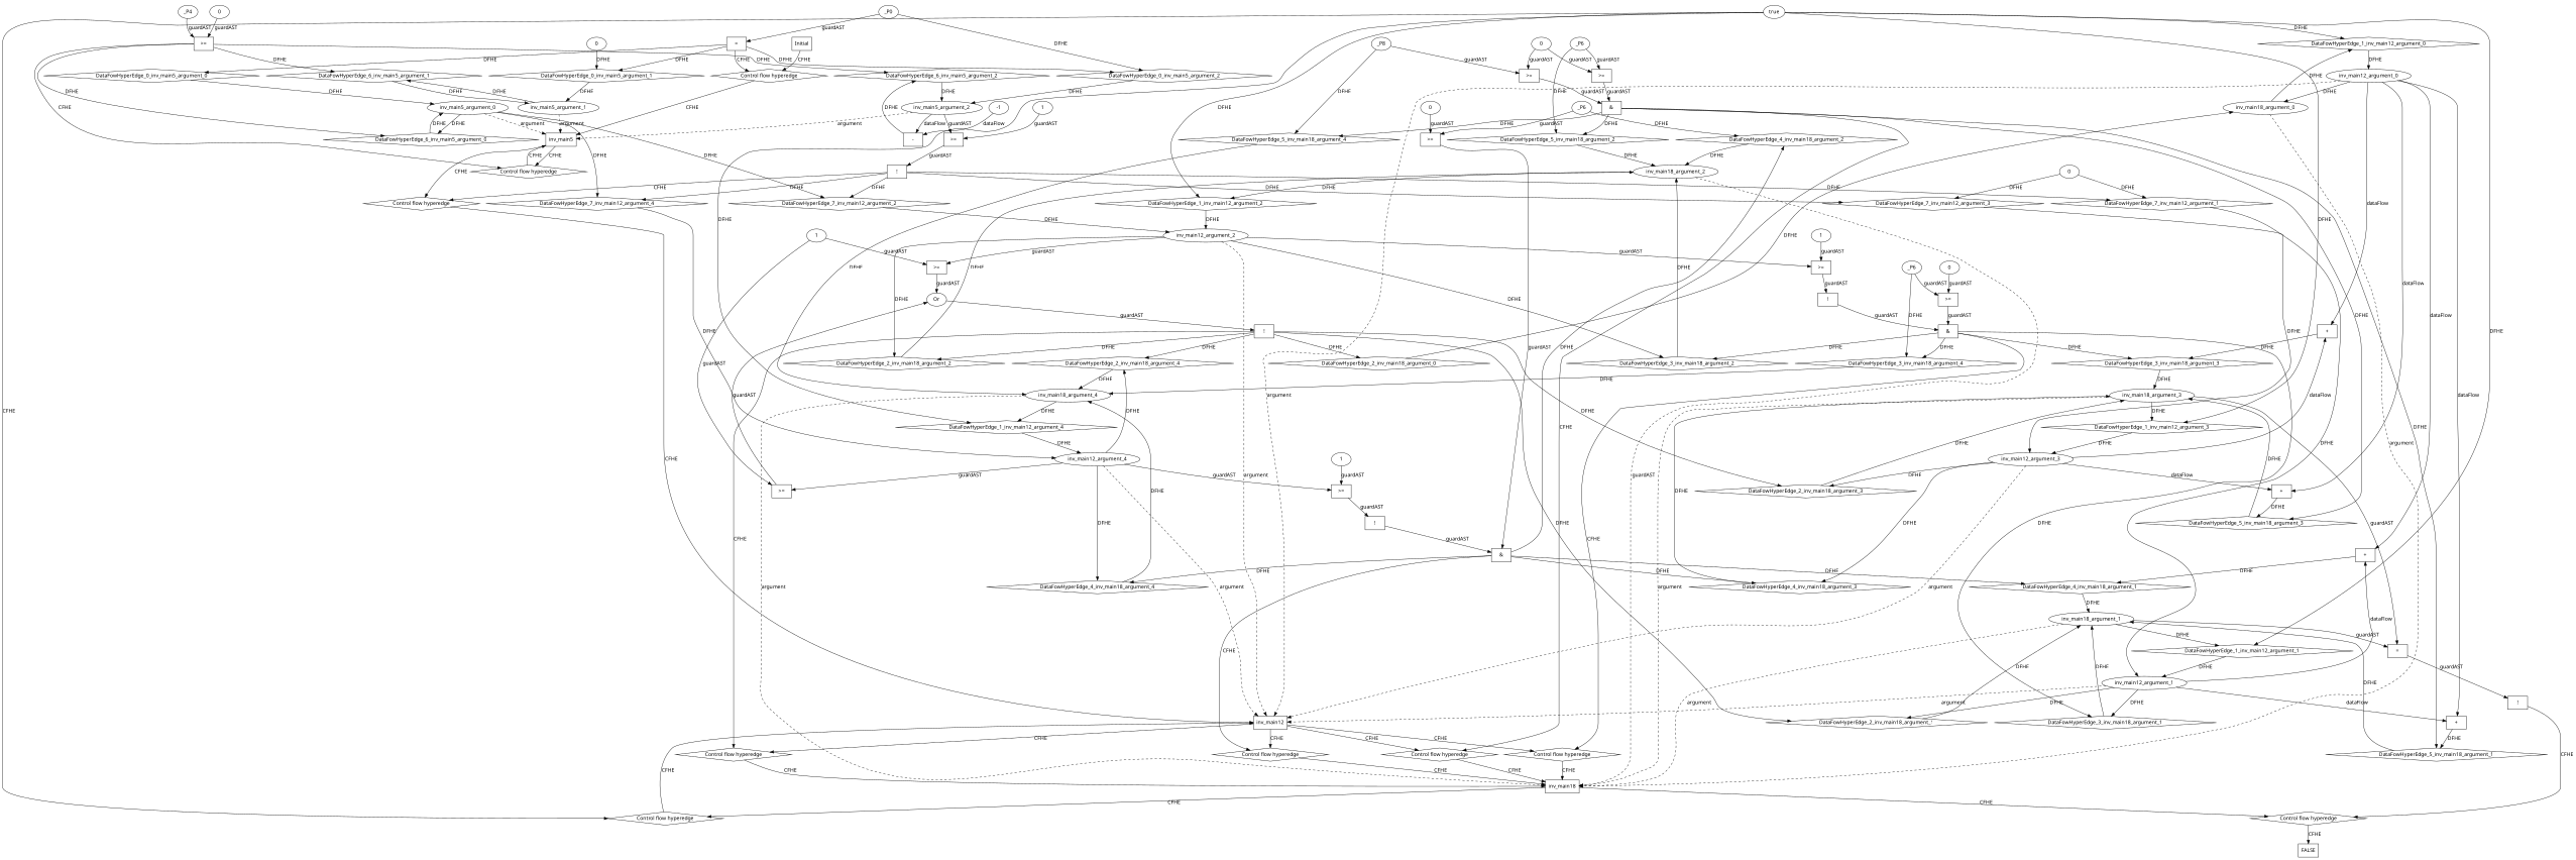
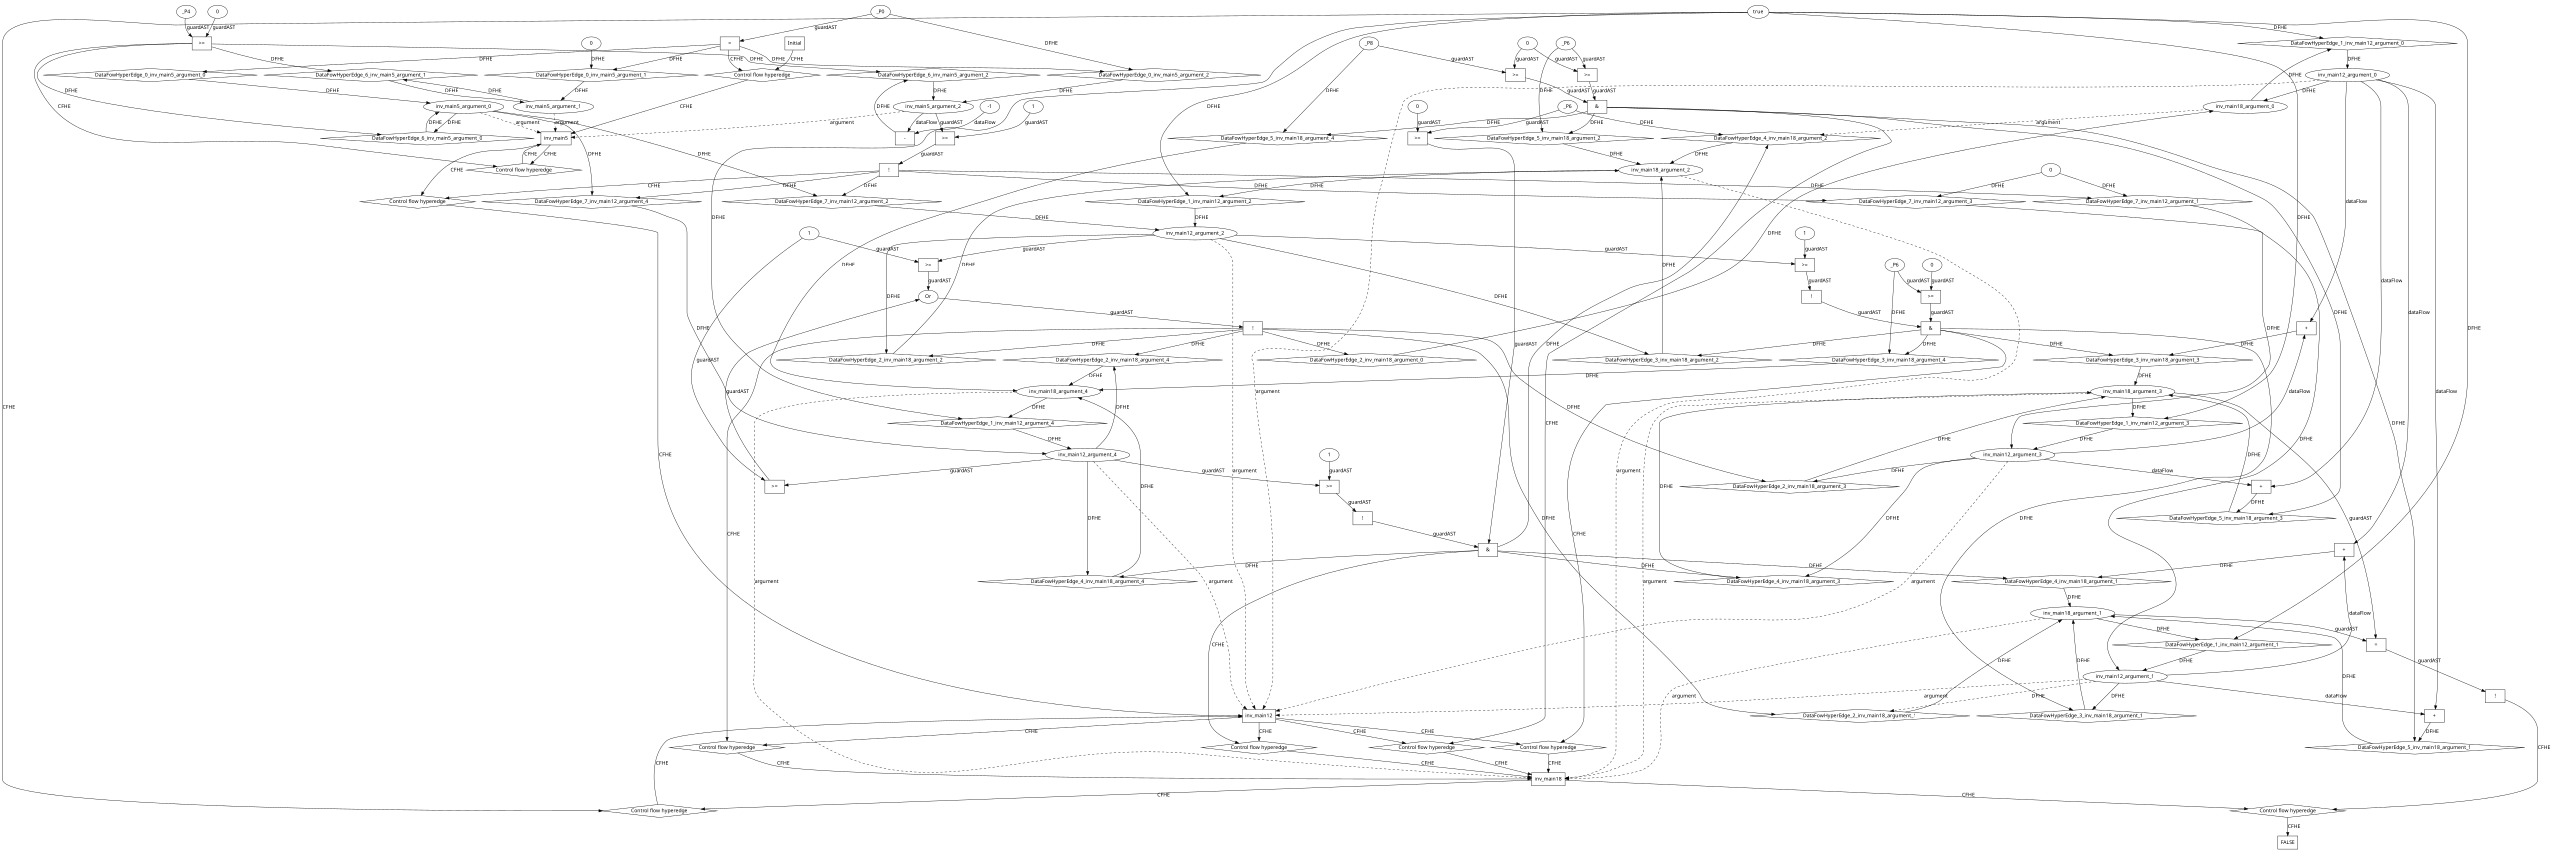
  digraph {
    fontname="Noto Sans"
    node [fontname="Noto Sans" nodeName=argument0 shape=diamond]
    edge [fontname="Noto Sans"]
    n1 [label=inv_main12 nodeName=inv_main12 shape=rect]
    n2 [label="Control flow hyperedge" nodeName=ControlFowHyperEdge_2]
    n3 [label="Control flow hyperedge" nodeName=ControlFowHyperEdge_3]
    n4 [label="Control flow hyperedge" nodeName=ControlFowHyperEdge_4]
    n5 [label="Control flow hyperedge" nodeName=ControlFowHyperEdge_5]
    n6 [label=inv_main18 nodeName=inv_main18 shape=rect]
    n7 [label="Control flow hyperedge" nodeName=ControlFowHyperEdge_1]
    n8 [label="Control flow hyperedge" nodeName=ControlFowHyperEdge_8]
    n9 [label=FALSE nodeName=FALSE shape=rect]
    n10 [label=inv_main5 nodeName=inv_main5 shape=rect]
    n11 [label="Control flow hyperedge" nodeName=ControlFowHyperEdge_6]
    n12 [label="Control flow hyperedge" nodeName=ControlFowHyperEdge_7]
    n13 [label=Initial nodeName=Initial shape=rect]
    n14 [label="Control flow hyperedge" nodeName=ControlFowHyperEdge_0]
    n15 [label=inv_main5_argument_0 shape=oval]
    n16 [label=DataFowHyperEdge_6_inv_main5_argument_0 nodeName=DataFowHyperEdge_6_inv_main5_argument_0]
    n17 [label=DataFowHyperEdge_7_inv_main12_argument_2 nodeName=DataFowHyperEdge_7_inv_main12_argument_2]
    n18 [label=DataFowHyperEdge_7_inv_main12_argument_4 nodeName=DataFowHyperEdge_7_inv_main12_argument_4]
    n19 [label=inv_main12_argument_2 nodeName=argument2 shape=oval]
    n20 [label=inv_main12_argument_4 nodeName=argument4 shape=oval]
    n21 [label=inv_main5_argument_1 nodeName=argument1 shape=oval]
    n22 [label=DataFowHyperEdge_6_inv_main5_argument_1 nodeName=DataFowHyperEdge_6_inv_main5_argument_1]
    n23 [label=inv_main5_argument_2 nodeName=argument2 shape=oval]
    n24 [label="-" nodeName=xxxinv_main5___inv_main5_6xxxdataFlow1_node_0 shape=rect]
    n25 [label=">=" nodeName=xxxinv_main12___inv_main5_7xxxguard_0_node_1 shape=rect]
    n26 [label=DataFowHyperEdge_6_inv_main5_argument_2 nodeName=DataFowHyperEdge_6_inv_main5_argument_2]
    n27 [label="!" nodeName=xxxinv_main12___inv_main5_7xxxguard_0_node_0 shape=rect]
    n28 [label=inv_main12_argument_0 shape=oval]
    n29 [label="+" nodeName=xxxinv_main18___inv_main12_3xxxdataFlow_0_node_0 shape=rect]
    n30 [label="+" nodeName=xxxinv_main18___inv_main12_4xxxdataFlow_0_node_0 shape=rect]
    n31 [label="+" nodeName=xxxinv_main18___inv_main12_5xxxdataFlow_0_node_0 shape=rect]
    n32 [label="+" nodeName=xxxinv_main18___inv_main12_5xxxdataFlow2_node_0 shape=rect]
    n33 [label=inv_main18_argument_0 shape=oval]
    n34 [label=DataFowHyperEdge_3_inv_main18_argument_3 nodeName=DataFowHyperEdge_3_inv_main18_argument_3]
    n35 [label=DataFowHyperEdge_4_inv_main18_argument_1 nodeName=DataFowHyperEdge_4_inv_main18_argument_1]
    n36 [label=DataFowHyperEdge_5_inv_main18_argument_1 nodeName=DataFowHyperEdge_5_inv_main18_argument_1]
    n37 [label=DataFowHyperEdge_5_inv_main18_argument_3 nodeName=DataFowHyperEdge_5_inv_main18_argument_3]
    n38 [label=DataFowHyperEdge_2_inv_main18_argument_0 nodeName=DataFowHyperEdge_2_inv_main18_argument_0]
    n39 [label=inv_main12_argument_1 nodeName=argument1 shape=oval]
    n40 [label=DataFowHyperEdge_2_inv_main18_argument_1 nodeName=DataFowHyperEdge_2_inv_main18_argument_1]
    n41 [label=DataFowHyperEdge_3_inv_main18_argument_1 nodeName=DataFowHyperEdge_3_inv_main18_argument_1]
    n42 [label=inv_main18_argument_1 nodeName=argument1 shape=oval]
    n43 [label=">=" nodeName=xxxinv_main18___inv_main12_2xxxguard_0_node_2 shape=rect]
    n44 [label=">=" nodeName=xxxinv_main18___inv_main12_3xxxguard1_node_1 shape=rect]
    n45 [label=DataFowHyperEdge_2_inv_main18_argument_2 nodeName=DataFowHyperEdge_2_inv_main18_argument_2]
    n46 [label=DataFowHyperEdge_3_inv_main18_argument_2 nodeName=DataFowHyperEdge_3_inv_main18_argument_2]
    n47 [label=Or nodeName=xxxinv_main18___inv_main12_2xxxguard_0_node_1 shape=""]
    n48 [label="!" nodeName=xxxinv_main18___inv_main12_3xxxguard1_node_0 shape=rect]
    n49 [label=inv_main18_argument_2 nodeName=argument2 shape=oval]
    n50 [label=inv_main12_argument_3 nodeName=argument3 shape=oval]
    n51 [label=DataFowHyperEdge_2_inv_main18_argument_3 nodeName=DataFowHyperEdge_2_inv_main18_argument_3]
    n52 [label=DataFowHyperEdge_4_inv_main18_argument_3 nodeName=DataFowHyperEdge_4_inv_main18_argument_3]
    n53 [label=inv_main18_argument_3 nodeName=argument3 shape=oval]
    n54 [label=">=" nodeName=xxxinv_main18___inv_main12_2xxxguard_0_node_5 shape=rect]
    n55 [label=">=" nodeName=xxxinv_main18___inv_main12_4xxxguard_0_node_1 shape=rect]
    n56 [label=DataFowHyperEdge_2_inv_main18_argument_4 nodeName=DataFowHyperEdge_2_inv_main18_argument_4]
    n57 [label=DataFowHyperEdge_4_inv_main18_argument_4 nodeName=DataFowHyperEdge_4_inv_main18_argument_4]
    n58 [label="!" nodeName=xxxinv_main18___inv_main12_4xxxguard_0_node_0 shape=rect]
    n59 [label=inv_main18_argument_4 nodeName=argument4 shape=oval]
    n60 [label=DataFowHyperEdge_1_inv_main12_argument_0 nodeName=DataFowHyperEdge_1_inv_main12_argument_0]
    n61 [label="=" nodeName=xxxFALSE___inv_main18_8xxxguard_0_node_1 shape=rect]
    n62 [label=DataFowHyperEdge_1_inv_main12_argument_1 nodeName=DataFowHyperEdge_1_inv_main12_argument_1]
    n63 [label="!" nodeName=xxxFALSE___inv_main18_8xxxguard_0_node_0 shape=rect]
    n64 [label=DataFowHyperEdge_1_inv_main12_argument_2 nodeName=DataFowHyperEdge_1_inv_main12_argument_2]
    n65 [label=DataFowHyperEdge_1_inv_main12_argument_3 nodeName=DataFowHyperEdge_1_inv_main12_argument_3]
    n66 [label=DataFowHyperEdge_1_inv_main12_argument_4 nodeName=DataFowHyperEdge_1_inv_main12_argument_4]
    n67 [label="=" nodeName=xxxinv_main5___Initial_0xxxguard_0_node_0 shape=rect]
    n68 [label=DataFowHyperEdge_0_inv_main5_argument_0 nodeName=DataFowHyperEdge_0_inv_main5_argument_0]
    n69 [label=DataFowHyperEdge_0_inv_main5_argument_1 nodeName=DataFowHyperEdge_0_inv_main5_argument_1]
    n70 [label=DataFowHyperEdge_0_inv_main5_argument_2 nodeName=DataFowHyperEdge_0_inv_main5_argument_2]
    n71 [label=_P0 nodeName=xxxinv_main5___Initial_0xxxdataFlow2_node_0 shape=""]
    n72 [label=0 nodeName=xxxinv_main5___Initial_0xxxdataFlow1_node_0 shape=""]
    n73 [label=true nodeName=xxxinv_main12___inv_main18_1xxxguard_0_node_0 shape=""]
    n74 [label="!" nodeName=xxxinv_main18___inv_main12_2xxxguard_0_node_0 shape=rect]
    n75 [label=1 nodeName=xxxinv_main18___inv_main12_2xxxguard_0_node_4 shape=""]
    n76 [label="&" nodeName=xxxinv_main18___inv_main12_3xxx_and shape=rect]
    n77 [label=DataFowHyperEdge_3_inv_main18_argument_4 nodeName=DataFowHyperEdge_3_inv_main18_argument_4]
    n78 [label=">=" nodeName=xxxinv_main18___inv_main12_3xxxguard_0_node_0 shape=rect]
    n79 [label=0 nodeName=xxxinv_main18___inv_main12_3xxxguard_0_node_2 shape=""]
    n80 [label=_P6 nodeName=xxxinv_main18___inv_main12_3xxxdataFlow1_node_0 shape=""]
    n81 [label=1 nodeName=xxxinv_main18___inv_main12_3xxxguard1_node_3 shape=""]
    n82 [label="&" nodeName=xxxinv_main18___inv_main12_4xxx_and shape=rect]
    n83 [label=DataFowHyperEdge_4_inv_main18_argument_2 nodeName=DataFowHyperEdge_4_inv_main18_argument_2]
    n84 [label=1 nodeName=xxxinv_main18___inv_main12_4xxxguard_0_node_3 shape=""]
    n85 [label=">=" nodeName=xxxinv_main18___inv_main12_4xxxguard1_node_0 shape=rect]
    n86 [label=0 nodeName=xxxinv_main18___inv_main12_4xxxguard1_node_2 shape=""]
    n87 [label=_P6 nodeName=xxxinv_main18___inv_main12_4xxxdataFlow1_node_0 shape=""]
    n88 [label="&" nodeName=xxxinv_main18___inv_main12_5xxx_and shape=rect]
    n89 [label=DataFowHyperEdge_5_inv_main18_argument_2 nodeName=DataFowHyperEdge_5_inv_main18_argument_2]
    n90 [label=DataFowHyperEdge_5_inv_main18_argument_4 nodeName=DataFowHyperEdge_5_inv_main18_argument_4]
    n91 [label=">=" nodeName=xxxinv_main18___inv_main12_5xxxguard_0_node_0 shape=rect]
    n92 [label=0 nodeName=xxxinv_main18___inv_main12_5xxxguard_0_node_2 shape=""]
    n93 [label=">=" nodeName=xxxinv_main18___inv_main12_5xxxguard1_node_0 shape=rect]
    n94 [label=_P8 nodeName=xxxinv_main18___inv_main12_5xxxdataFlow3_node_0 shape=""]
    n95 [label=_P6 nodeName=xxxinv_main18___inv_main12_5xxxdataFlow1_node_0 shape=""]
    n96 [label=">=" nodeName=xxxinv_main5___inv_main5_6xxxguard_0_node_0 shape=rect]
    n97 [label=_P4 nodeName=xxxinv_main5___inv_main5_6xxxguard_0_node_1 shape=""]
    n98 [label=0 nodeName=xxxinv_main5___inv_main5_6xxxguard_0_node_2 shape=""]
    n99 [label=-1 nodeName=xxxinv_main5___inv_main5_6xxxdataFlow1_node_2 shape=""]
    n100 [label=DataFowHyperEdge_7_inv_main12_argument_1 nodeName=DataFowHyperEdge_7_inv_main12_argument_1]
    n101 [label=DataFowHyperEdge_7_inv_main12_argument_3 nodeName=DataFowHyperEdge_7_inv_main12_argument_3]
    n102 [label=1 nodeName=xxxinv_main12___inv_main5_7xxxguard_0_node_3 shape=""]
    n103 [label=0 nodeName=xxxinv_main12___inv_main5_7xxxdataFlow_0_node_0 shape=""]
    n1 -> n2 [label=CFHE]
    n1 -> n3 [label=CFHE]
    n1 -> n4 [label=CFHE]
    n1 -> n5 [label=CFHE]
    n2 -> n6 [label=CFHE]
    n3 -> n6 [label=CFHE]
    n4 -> n6 [label=CFHE]
    n5 -> n6 [label=CFHE]
    n6 -> n7 [label=CFHE]
    n6 -> n8 [label=CFHE]
    n7 -> n1 [label=CFHE]
    n8 -> n9 [label=CFHE]
    n10 -> n11 [label=CFHE]
    n10 -> n12 [label=CFHE]
    n11 -> n10 [label=CFHE]
    n12 -> n1 [label=CFHE]
    n13 -> n14 [label=CFHE]
    n14 -> n10 [label=CFHE]
    n15 -> n10 [label=argument style=dashed]
    n15 -> n16 [label=DFHE]
    n15 -> n17 [label=DFHE]
    n15 -> n18 [label=DFHE]
    n16 -> n15 [label=DFHE]
    n17 -> n19 [label=DFHE]
    n18 -> n20 [label=DFHE]
    n19 -> n1 [label=argument style=dashed]
    n19 -> n43 [label=guardAST]
    n19 -> n44 [label=guardAST]
    n19 -> n45 [label=DFHE]
    n19 -> n46 [label=DFHE]
    n20 -> n1 [label=argument style=dashed]
    n20 -> n54 [label=guardAST]
    n20 -> n55 [label=guardAST]
    n20 -> n56 [label=DFHE]
    n20 -> n57 [label=DFHE]
    n21 -> n10 [label=argument style=dashed]
    n21 -> n22 [label=DFHE]
    n22 -> n21 [label=DFHE]
    n23 -> n10 [label=argument style=dashed]
    n23 -> n24 [label=dataFlow]
    n23 -> n25 [label=guardAST]
    n24 -> n26 [label=DFHE]
    n25 -> n27 [label=guardAST]
    n26 -> n23 [label=DFHE]
    n27 -> n12 [label=CFHE]
    n27 -> n17 [label=DFHE]
    n27 -> n18 [label=DFHE]
    n27 -> n100 [label=DFHE]
    n27 -> n101 [label=DFHE]
    n28 -> n1 [label=argument style=dashed]
    n28 -> n29 [label=dataFlow]
    n28 -> n30 [label=dataFlow]
    n28 -> n31 [label=dataFlow]
    n28 -> n32 [label=dataFlow]
    n28 -> n33 [label=DFHE]
    n29 -> n34 [label=DFHE]
    n30 -> n35 [label=DFHE]
    n31 -> n36 [label=DFHE]
    n32 -> n37 [label=DFHE]
-   n33 -> n6 [label=argument style=dashed]
+   n33 -> n83 [label=argument style=dashed]
    n33 -> n60 [label=DFHE]
    n34 -> n53 [label=DFHE]
    n35 -> n42 [label=DFHE]
    n36 -> n42 [label=DFHE]
    n37 -> n53 [label=DFHE]
    n38 -> n33 [label=DFHE]
    n39 -> n1 [label=argument style=dashed]
    n39 -> n30 [label=dataFlow]
    n39 -> n31 [label=dataFlow]
-   n39 -> n40 [label=DFHE]
+   n39 -> n40 [label=DFHE style=dashed]
    n39 -> n41 [label=DFHE]
    n40 -> n42 [label=DFHE]
    n41 -> n42 [label=DFHE]
    n42 -> n6 [label=argument style=dashed]
    n42 -> n61 [label=guardAST]
    n42 -> n62 [label=DFHE]
    n43 -> n47 [label=guardAST]
    n44 -> n48 [label=guardAST]
    n45 -> n49 [label=DFHE]
    n46 -> n49 [label=DFHE]
    n47 -> n74 [label=guardAST]
    n48 -> n76 [label=guardAST]
-   n49 -> n6 [label=guardAST style=dashed]
+   n49 -> n6 [label=argument style=dashed]
    n49 -> n64 [label=DFHE]
    n50 -> n1 [label=argument style=dashed]
    n50 -> n29 [label=dataFlow]
    n50 -> n32 [label=dataFlow]
    n50 -> n51 [label=DFHE]
    n50 -> n52 [label=DFHE]
    n51 -> n53 [label=DFHE]
    n52 -> n53 [label=DFHE]
    n53 -> n6 [label=argument style=dashed]
    n53 -> n61 [label=guardAST]
    n53 -> n65 [label=DFHE]
    n54 -> n47 [label=guardAST]
    n55 -> n58 [label=guardAST]
    n56 -> n59 [label=DFHE]
    n57 -> n59 [label=DFHE]
    n58 -> n82 [label=guardAST]
    n59 -> n6 [label=argument style=dashed]
    n59 -> n66 [label=DFHE]
    n60 -> n28 [label=DFHE]
    n61 -> n63 [label=guardAST]
    n62 -> n39 [label=DFHE]
    n63 -> n8 [label=CFHE]
    n64 -> n19 [label=DFHE]
    n65 -> n50 [label=DFHE]
    n66 -> n20 [label=DFHE]
    n67 -> n14 [label=CFHE]
    n67 -> n68 [label=DFHE]
    n67 -> n69 [label=DFHE]
    n67 -> n70 [label=DFHE]
    n68 -> n15 [label=DFHE]
    n69 -> n21 [label=DFHE]
    n70 -> n23 [label=DFHE]
    n71 -> n67 [label=guardAST]
    n71 -> n70 [label=DFHE]
    n72 -> n69 [label=DFHE]
    n73 -> n7 [label=CFHE]
    n73 -> n60 [label=DFHE]
    n73 -> n62 [label=DFHE]
    n73 -> n64 [label=DFHE]
    n73 -> n65 [label=DFHE]
    n73 -> n66 [label=DFHE]
    n74 -> n2 [label=CFHE]
    n74 -> n38 [label=DFHE]
    n74 -> n40 [label=DFHE]
    n74 -> n45 [label=DFHE]
    n74 -> n51 [label=DFHE]
    n74 -> n56 [label=DFHE]
    n75 -> n43 [label=guardAST]
    n75 -> n54 [label=guardAST]
    n76 -> n3 [label=CFHE]
    n76 -> n34 [label=DFHE]
    n76 -> n41 [label=DFHE]
    n76 -> n46 [label=DFHE]
    n76 -> n77 [label=DFHE]
    n77 -> n59 [label=DFHE]
    n78 -> n76 [label=guardAST]
    n79 -> n78 [label=guardAST]
    n80 -> n77 [label=DFHE]
    n80 -> n78 [label=guardAST]
    n81 -> n44 [label=guardAST]
    n82 -> n4 [label=CFHE]
    n82 -> n35 [label=DFHE]
    n82 -> n52 [label=DFHE]
    n82 -> n57 [label=DFHE]
    n82 -> n83 [label=DFHE]
    n83 -> n49 [label=DFHE]
    n84 -> n55 [label=guardAST]
    n85 -> n82 [label=guardAST]
    n86 -> n85 [label=guardAST]
    n87 -> n83 [label=DFHE]
    n87 -> n85 [label=guardAST]
    n88 -> n5 [label=CFHE]
    n88 -> n36 [label=DFHE]
    n88 -> n37 [label=DFHE]
    n88 -> n89 [label=DFHE]
    n88 -> n90 [label=DFHE]
    n89 -> n49 [label=DFHE]
    n90 -> n59 [label=DFHE]
    n91 -> n88 [label=guardAST]
    n92 -> n91 [label=guardAST]
    n92 -> n93 [label=guardAST]
    n93 -> n88 [label=guardAST]
    n94 -> n90 [label=DFHE]
    n94 -> n91 [label=guardAST]
    n95 -> n89 [label=DFHE]
    n95 -> n93 [label=guardAST]
    n96 -> n11 [label=CFHE]
    n96 -> n16 [label=DFHE]
    n96 -> n22 [label=DFHE]
    n96 -> n26 [label=DFHE]
    n97 -> n96 [label=guardAST]
    n98 -> n96 [label=guardAST]
    n99 -> n24 [label=dataFlow]
    n100 -> n39 [label=DFHE]
    n101 -> n50 [label=DFHE]
    n102 -> n25 [label=guardAST]
    n103 -> n100 [label=DFHE]
    n103 -> n101 [label=DFHE]
  }
